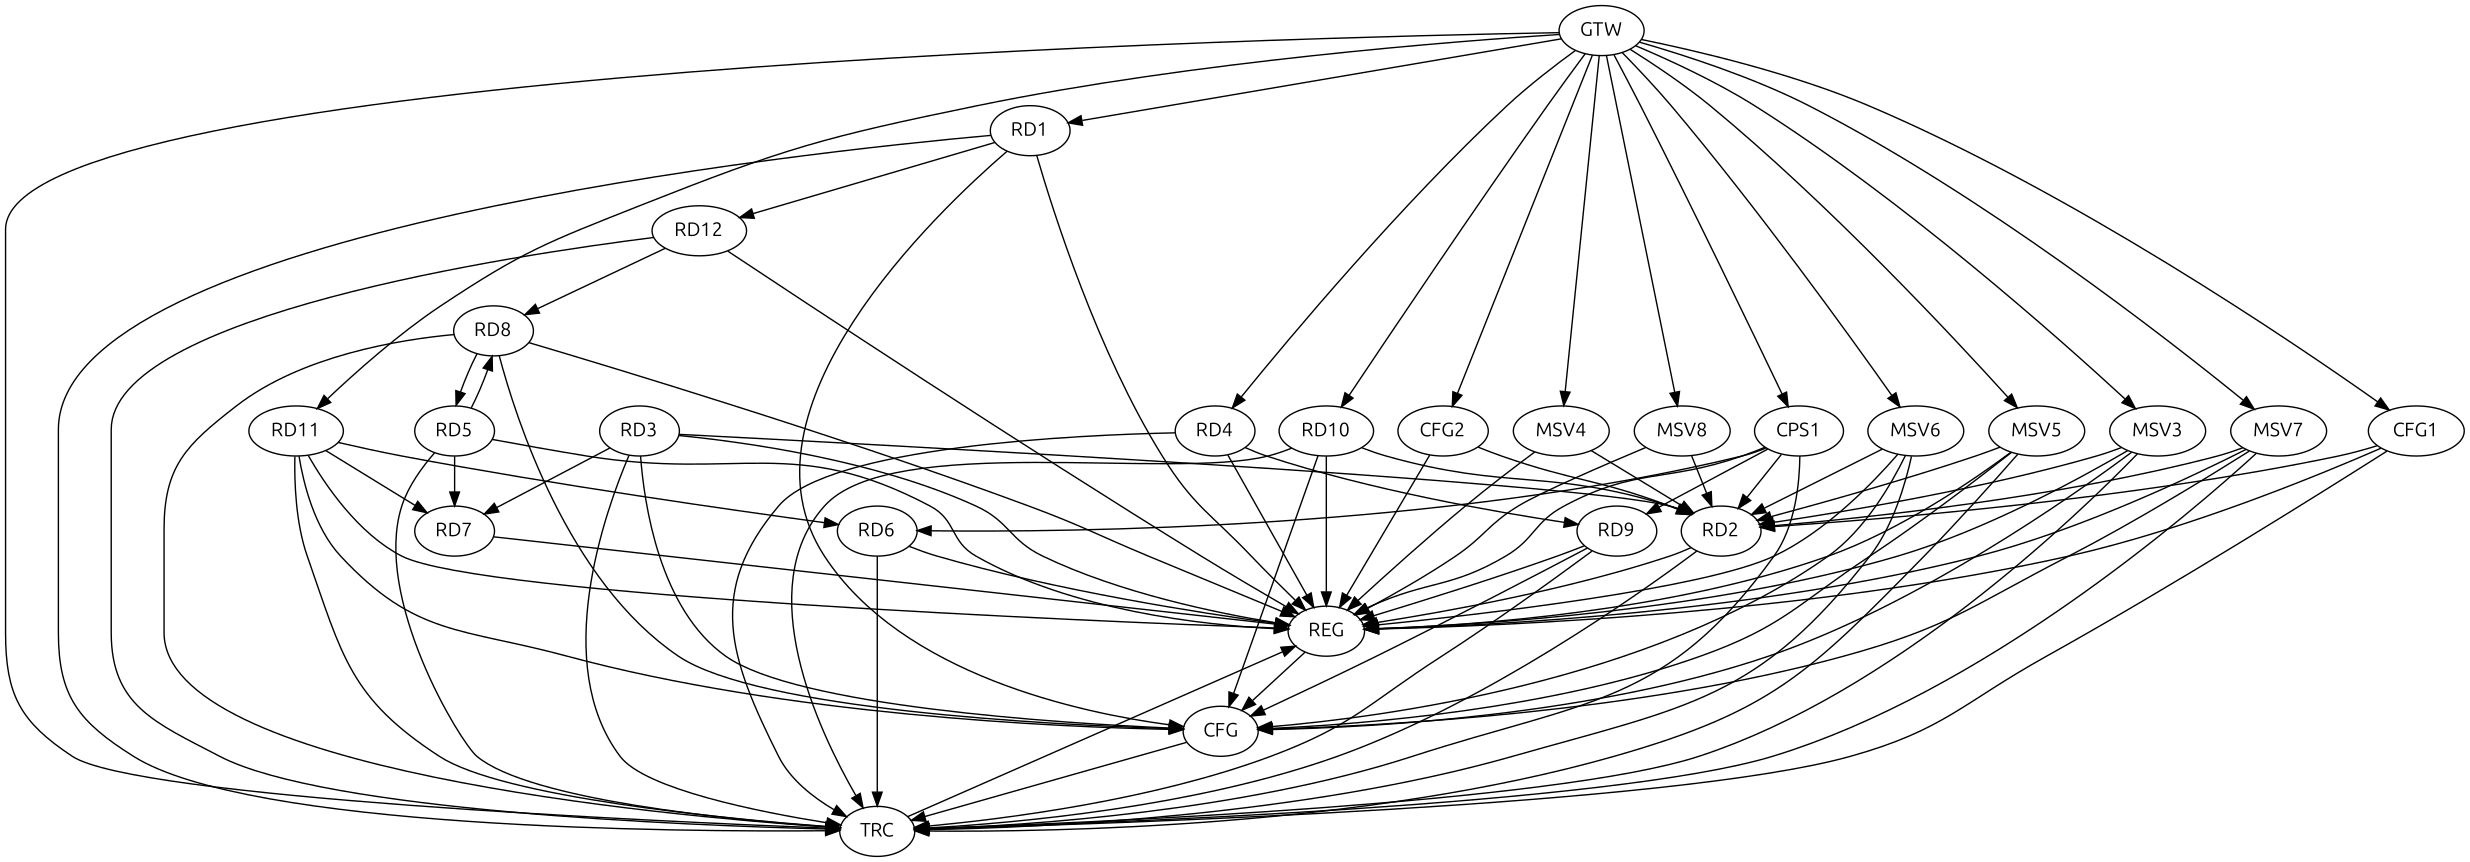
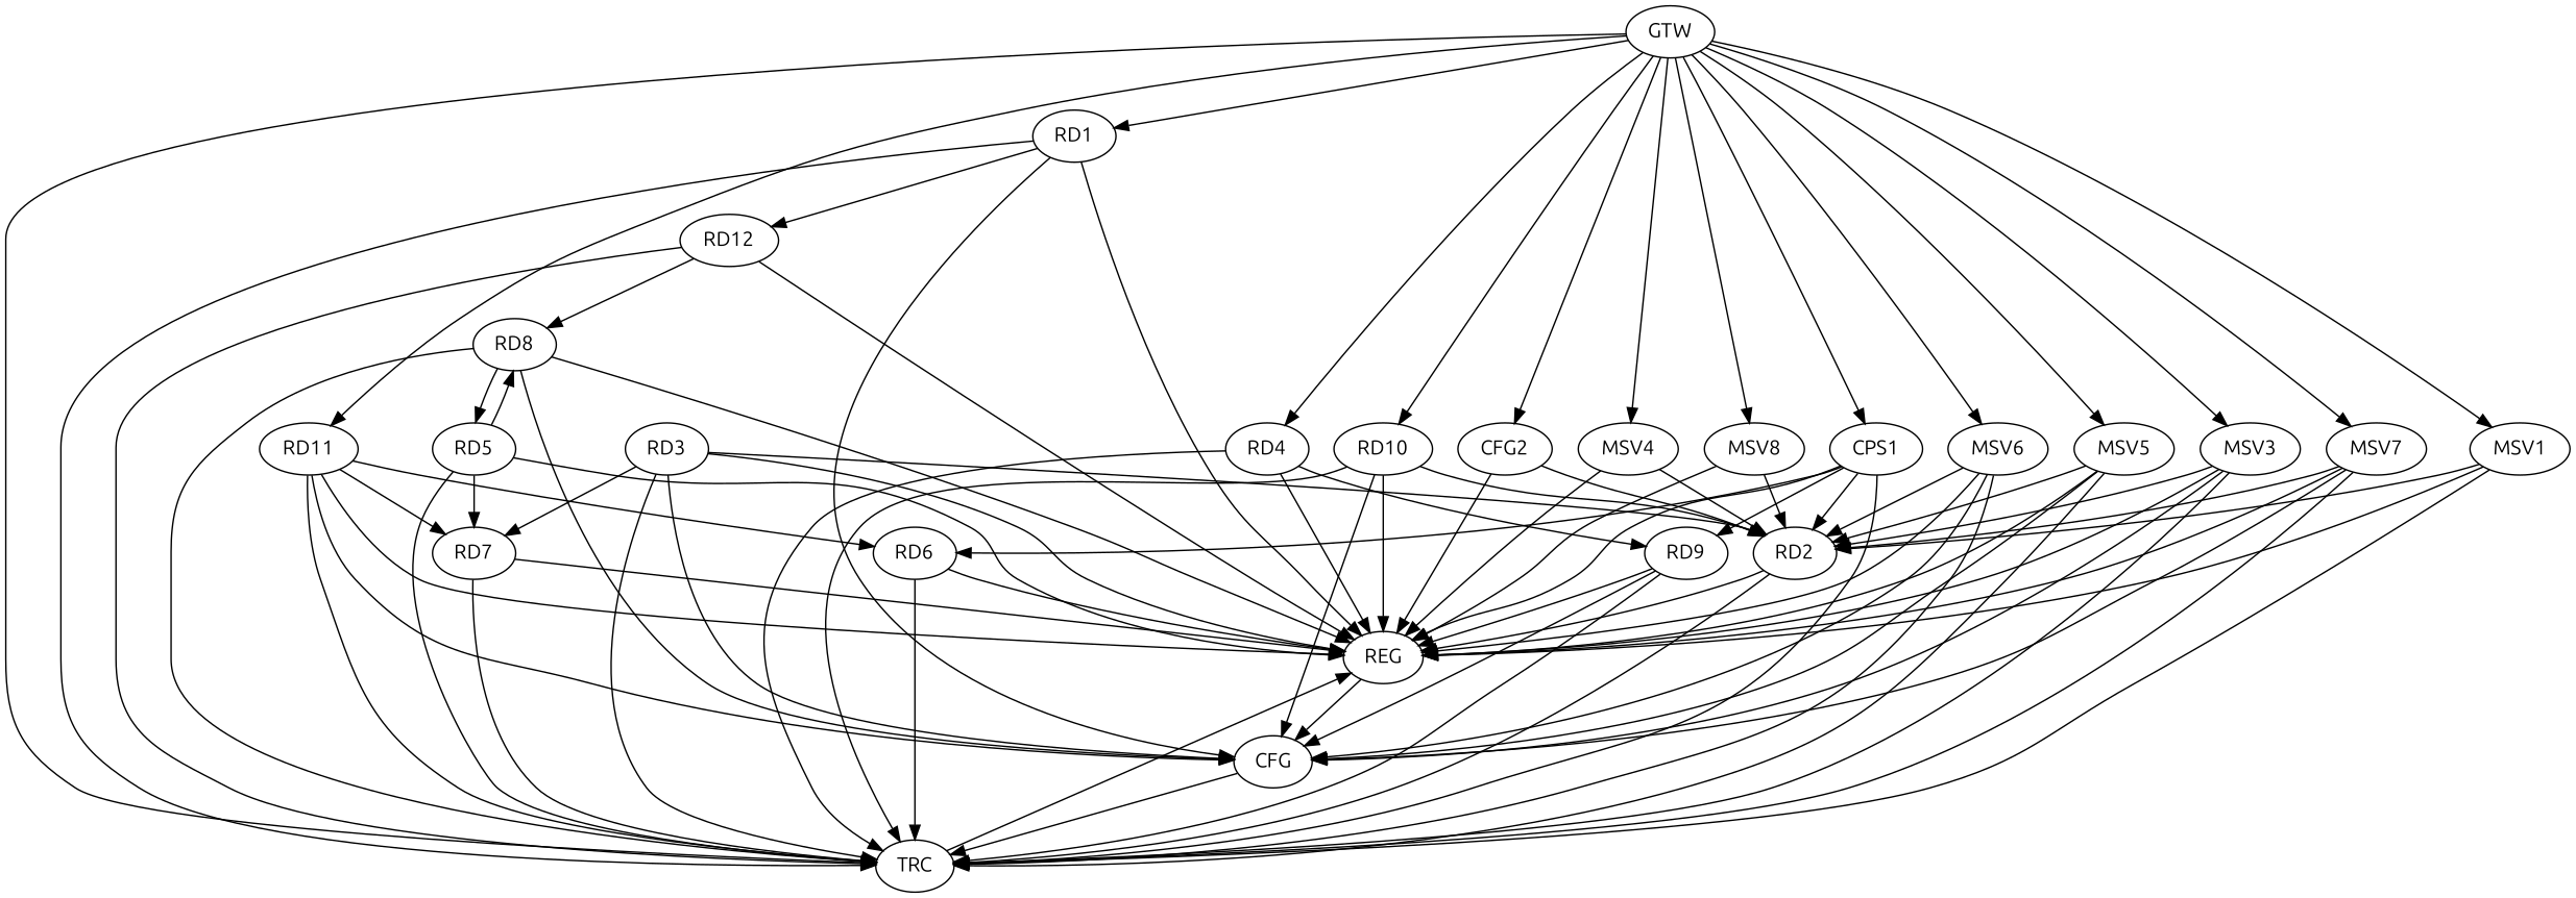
  strict digraph {
    fontname=Ubuntu
    node [fontname=Ubuntu]
    edge [fontname=Ubuntu]
    n1 [label=RD1]
    n2 [label=RD12]
    n3 [label=REG]
    n4 [label=CFG]
    n5 [label=TRC]
    n6 [label=RD8]
    n7 [label=RD2]
    n8 [label=RD3]
    n9 [label=RD7]
    n10 [label=RD4]
    n11 [label=RD9]
    n12 [label=RD5]
    n13 [label=RD6]
    n14 [label=RD10]
    n15 [label=RD11]
    n16 [label=CPS1]
    n17 [label=GTW]
-   n18 [label=CFG1]
+   n18 [label=MSV1]
    n19 [label=CFG2]
    n20 [label=MSV3]
    n21 [label=MSV4]
    n22 [label=MSV5]
    n23 [label=MSV6]
    n24 [label=MSV7]
    n25 [label=MSV8]
    n1 -> n2
    n1 -> n3
    n1 -> n4
    n1 -> n5
    n2 -> n3
    n2 -> n5
    n2 -> n6
    n3 -> n4
    n4 -> n5
    n5 -> n3
    n6 -> n3
    n6 -> n4
    n6 -> n5
    n6 -> n12
    n7 -> n3
    n7 -> n5
    n8 -> n3
    n8 -> n4
    n8 -> n5
    n8 -> n7
    n8 -> n9
    n9 -> n3
+   n9 -> n5
    n10 -> n3
    n10 -> n5
    n10 -> n11
    n11 -> n3
    n11 -> n4
    n11 -> n5
    n12 -> n3
    n12 -> n5
    n12 -> n6
    n12 -> n9
    n13 -> n3
    n13 -> n5
    n14 -> n3
    n14 -> n4
    n14 -> n5
    n14 -> n7
    n15 -> n3
    n15 -> n4
    n15 -> n5
    n15 -> n9
    n15 -> n13
    n16 -> n3
    n16 -> n5
    n16 -> n7
    n16 -> n11
    n16 -> n13
    n17 -> n1
    n17 -> n5
    n17 -> n10
    n17 -> n14
    n17 -> n15
    n17 -> n16
    n17 -> n18
    n17 -> n19
    n17 -> n20
    n17 -> n21
    n17 -> n22
    n17 -> n23
    n17 -> n24
    n17 -> n25
    n18 -> n3
    n18 -> n5
    n18 -> n7
    n19 -> n3
    n19 -> n7
    n20 -> n3
    n20 -> n4
    n20 -> n5
    n20 -> n7
    n21 -> n3
    n21 -> n7
    n22 -> n3
    n22 -> n4
    n22 -> n5
    n22 -> n7
    n23 -> n3
    n23 -> n4
    n23 -> n5
    n23 -> n7
    n24 -> n3
    n24 -> n4
    n24 -> n5
    n24 -> n7
    n25 -> n3
    n25 -> n7
  }
